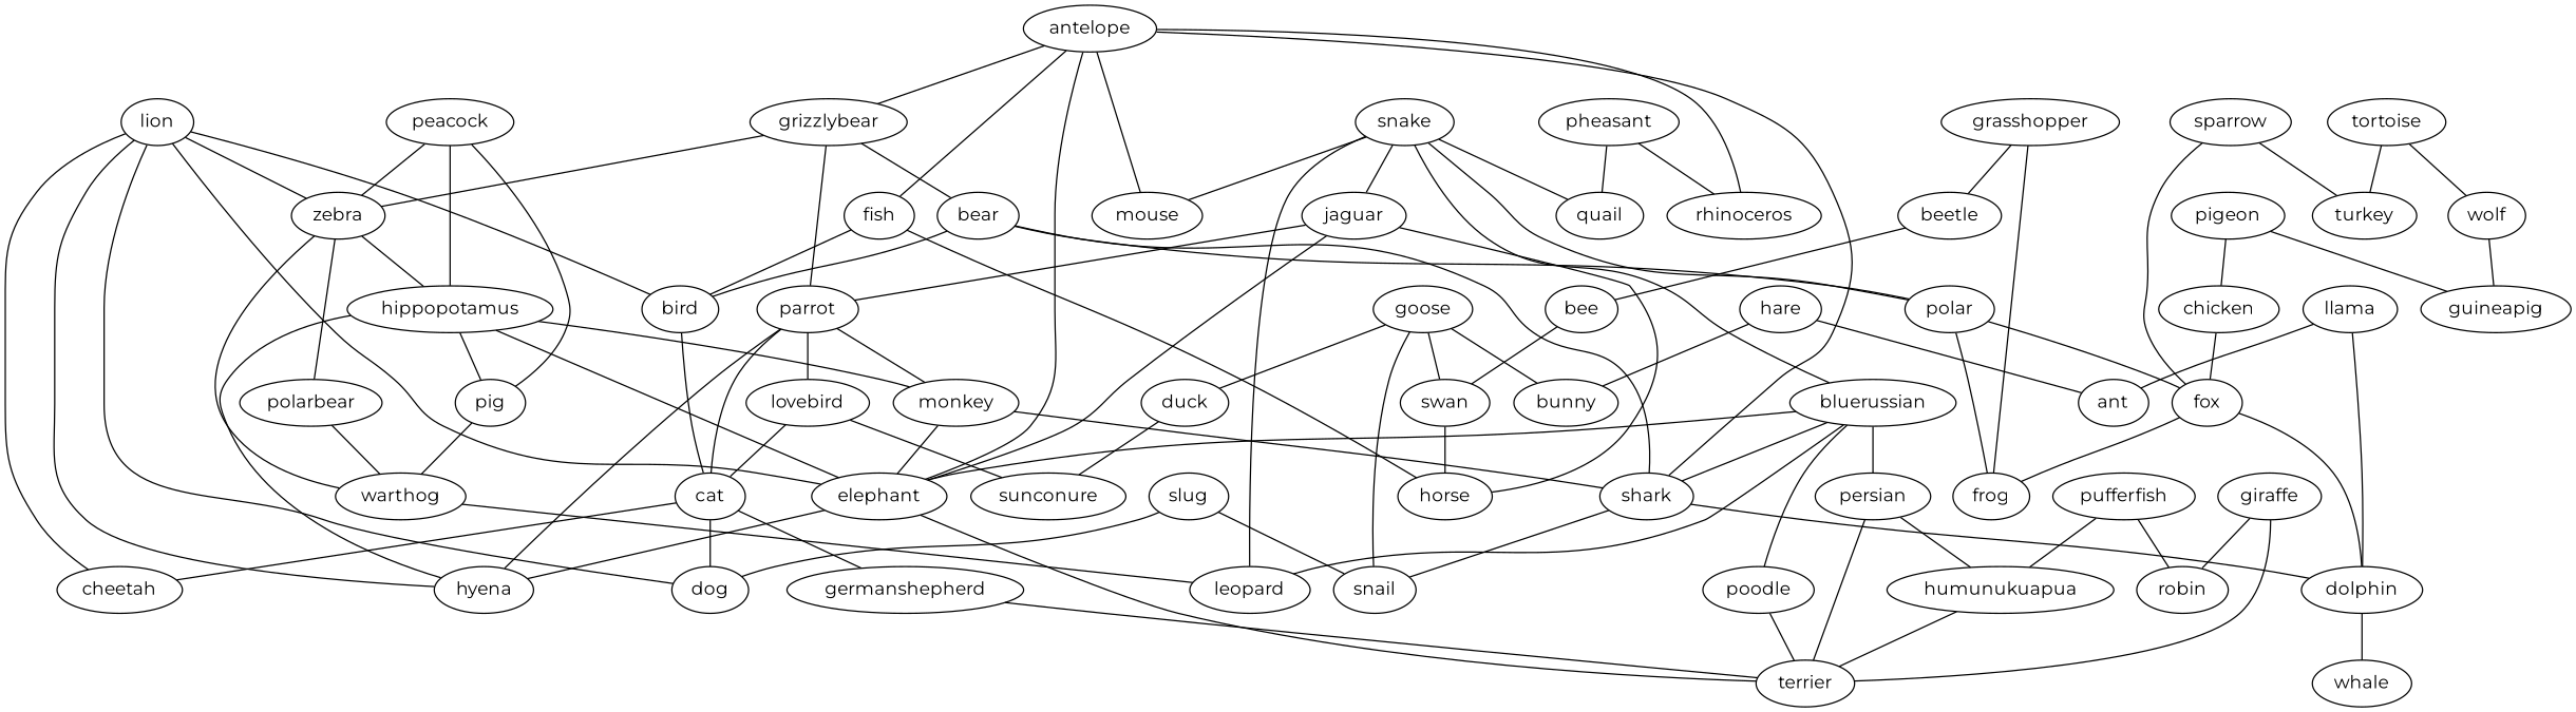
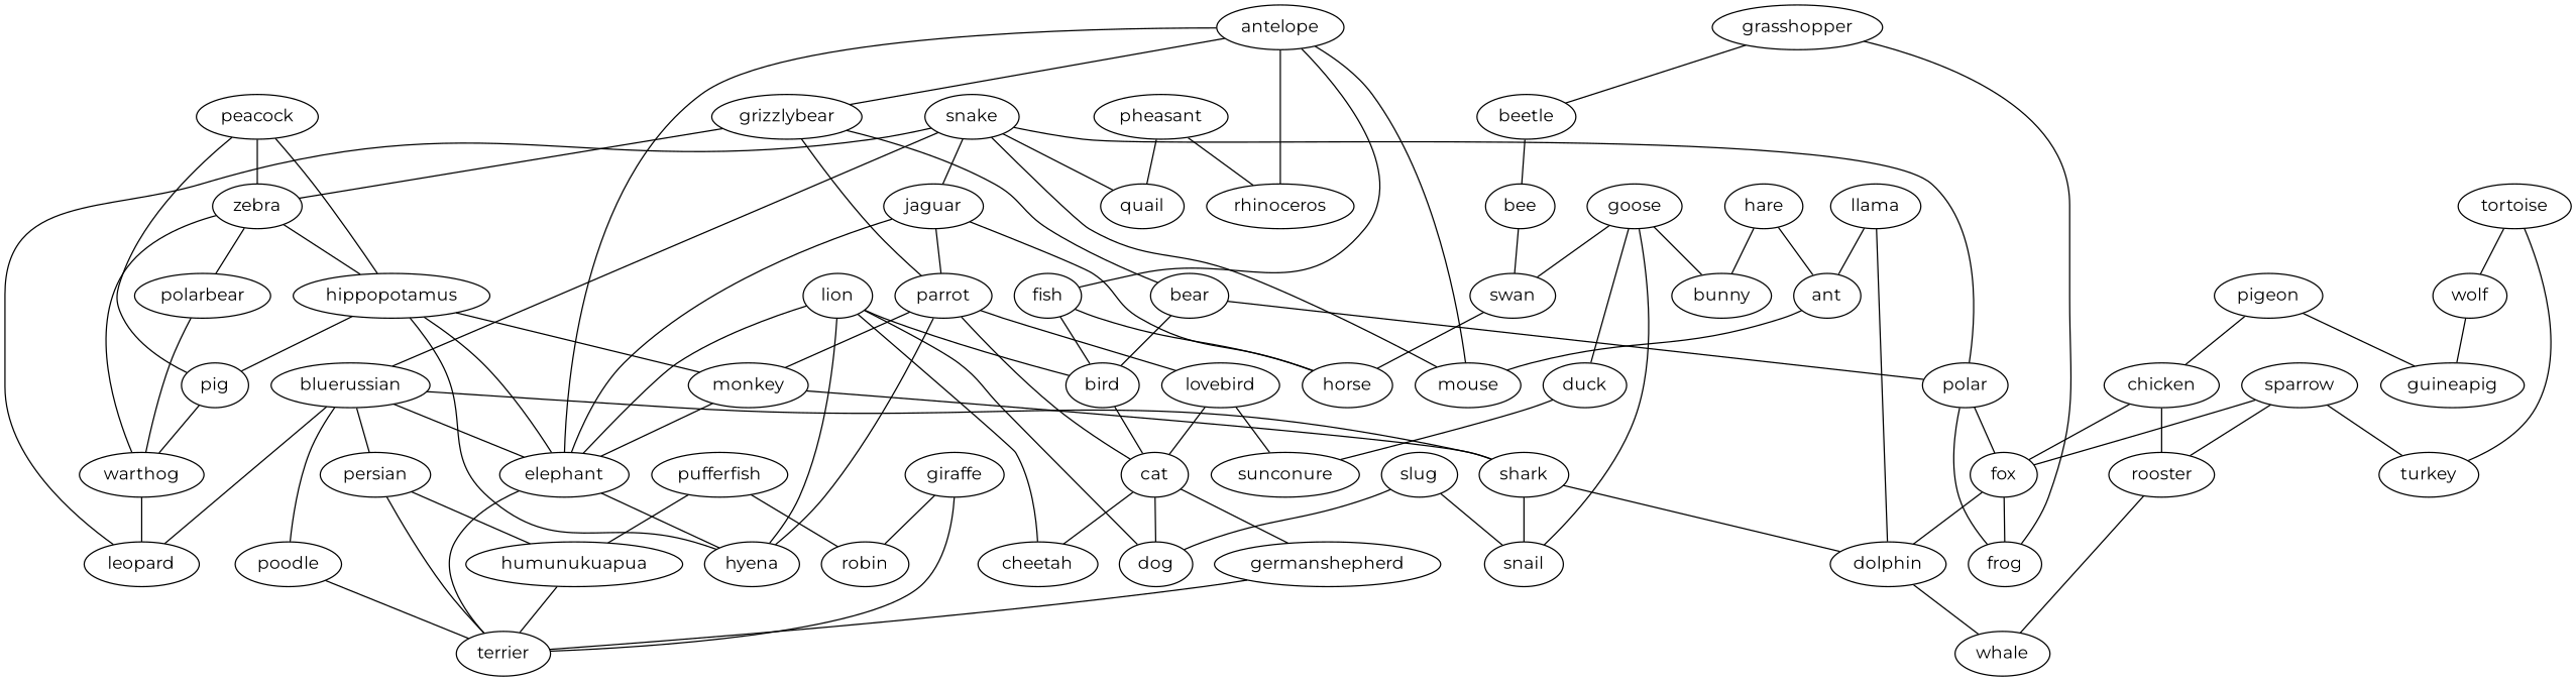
  strict graph {
    fontname=Montserrat
    node [fontname=Montserrat]
    edge [fontname=Montserrat weight=1]
    peacock
    zebra
    hippopotamus
    pig
    polarbear
    warthog
    elephant
    monkey
    hyena
    leopard
    terrier
    shark
    antelope
    grizzlybear
    fish
    mouse
    rhinoceros
    bear
    parrot
    bird
    horse
    dolphin
    snail
    polar
    lovebird
    cat
    whale
    pheasant
    quail
    sparrow
    fox
    turkey
+   rooster
    frog
    pigeon
    chicken
    guineapig
    sunconure
    cheetah
    dog
    germanshepherd
    giraffe
    robin
    snake
    jaguar
    bluerussian
    llama
    ant
    persian
    poodle
    humunukuapua
    grasshopper
    beetle
    bee
    swan
    goose
    duck
    bunny
    lion
    slug
    tortoise
    wolf
    hare
    pufferfish
    peacock -- zebra
    peacock -- hippopotamus
    peacock -- pig
    zebra -- hippopotamus
    zebra -- polarbear
    zebra -- warthog
    hippopotamus -- pig
    hippopotamus -- elephant
    hippopotamus -- monkey
    hippopotamus -- hyena
    pig -- warthog
    polarbear -- warthog
    warthog -- leopard
    elephant -- hyena
    elephant -- terrier
    monkey -- elephant
    monkey -- shark
    shark -- dolphin
    shark -- snail
    antelope -- elephant
-   antelope -- shark
    antelope -- grizzlybear
    antelope -- fish
    antelope -- mouse
    antelope -- rhinoceros
    grizzlybear -- zebra
    grizzlybear -- bear
    grizzlybear -- parrot
    fish -- bird
    fish -- horse
-   bear -- shark
    bear -- bird
    bear -- polar
    parrot -- monkey
    parrot -- hyena
    parrot -- lovebird
    parrot -- cat
    bird -- cat
    dolphin -- whale
    polar -- fox
    polar -- frog
    lovebird -- cat
    lovebird -- sunconure
    cat -- cheetah
    cat -- dog
    cat -- germanshepherd
    pheasant -- rhinoceros
    pheasant -- quail
    sparrow -- fox
    sparrow -- turkey
+   sparrow -- rooster
    fox -- dolphin
    fox -- frog
+   rooster -- whale
    pigeon -- chicken
    pigeon -- guineapig
    chicken -- fox
+   chicken -- rooster
    germanshepherd -- terrier
    giraffe -- terrier
    giraffe -- robin
    snake -- leopard
    snake -- mouse
    snake -- polar
    snake -- quail
    snake -- jaguar
    snake -- bluerussian
    jaguar -- elephant
    jaguar -- parrot
    jaguar -- horse
    bluerussian -- elephant
    bluerussian -- leopard
    bluerussian -- shark
    bluerussian -- persian
    bluerussian -- poodle
    llama -- dolphin
    llama -- ant
+   ant -- mouse
    persian -- terrier
    persian -- humunukuapua
    poodle -- terrier
    humunukuapua -- terrier
    grasshopper -- frog
    grasshopper -- beetle
    beetle -- bee
    bee -- swan
    swan -- horse
    goose -- snail
    goose -- swan
    goose -- duck
    goose -- bunny
    duck -- sunconure
-   lion -- zebra
    lion -- elephant
    lion -- hyena
    lion -- bird
    lion -- cheetah
    lion -- dog
    slug -- snail
    slug -- dog
    tortoise -- turkey
    tortoise -- wolf
    wolf -- guineapig
    hare -- ant
    hare -- bunny
    pufferfish -- robin
    pufferfish -- humunukuapua
  }
